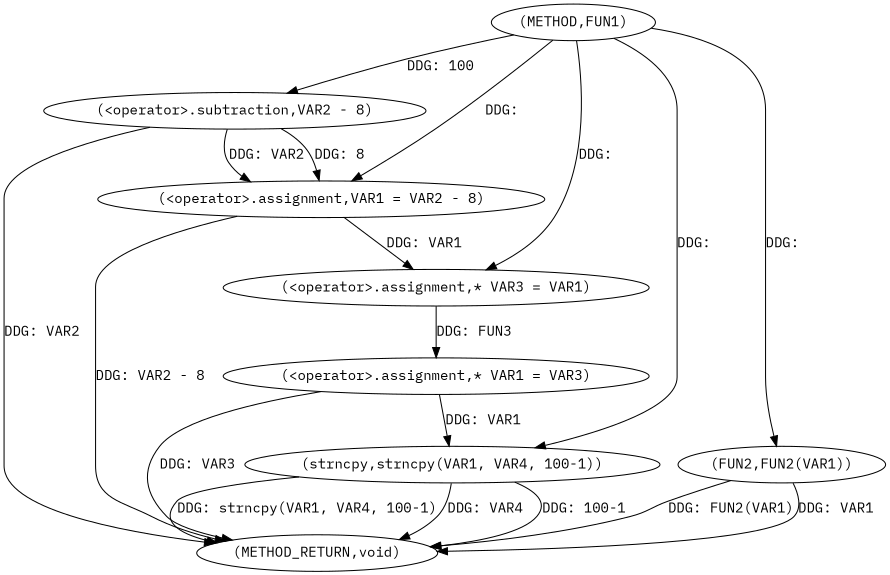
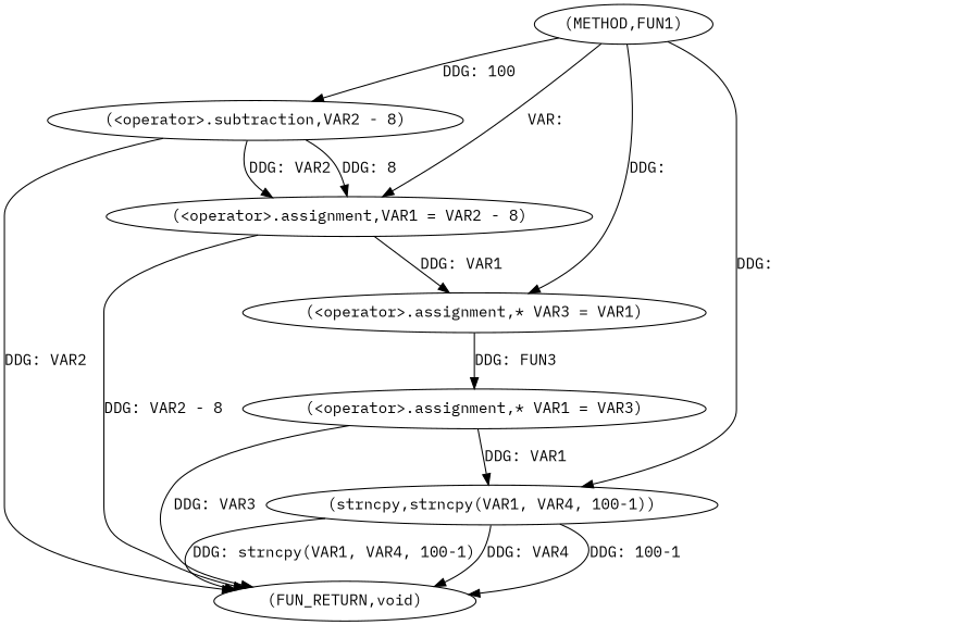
  digraph {
    fontname="IBM Plex Mono"
    node [fontname="IBM Plex Mono"]
    edge [fontname="IBM Plex Mono"]
    n1 [label="(METHOD,FUN1)"]
    n2 [label="(<operator>.assignment,VAR1 = VAR2 - 8)"]
    n3 [label="(<operator>.subtraction,VAR2 - 8)"]
    n4 [label="(<operator>.assignment,* VAR3 = VAR1)"]
    n5 [label="(strncpy,strncpy(VAR1, VAR4, 100-1))"]
-   n6 [label="(FUN2,FUN2(VAR1))"]
-   n7 [label="(METHOD_RETURN,void)"]
+   n7 [label="(FUN_RETURN,void)"]
    n8 [label="(<operator>.assignment,* VAR1 = VAR3)"]
-   n1 -> n2 [label="DDG: "]
+   n1 -> n2 [label="VAR: "]
    n1 -> n3 [label="DDG: 100"]
    n1 -> n4 [label="DDG: "]
    n1 -> n5 [label="DDG: "]
-   n1 -> n6 [label="DDG: "]
    n2 -> n4 [label="DDG: VAR1"]
    n2 -> n7 [label="DDG: VAR2 - 8"]
    n3 -> n2 [label="DDG: VAR2"]
    n3 -> n2 [label="DDG: 8"]
    n3 -> n7 [label="DDG: VAR2"]
    n4 -> n8 [label="DDG: FUN3"]
    n5 -> n7 [label="DDG: 100-1"]
    n5 -> n7 [label="DDG: strncpy(VAR1, VAR4, 100-1)"]
    n5 -> n7 [label="DDG: VAR4"]
-   n6 -> n7 [label="DDG: FUN2(VAR1)"]
-   n6 -> n7 [label="DDG: VAR1"]
    n8 -> n5 [label="DDG: VAR1"]
    n8 -> n7 [label="DDG: VAR3"]
  }
